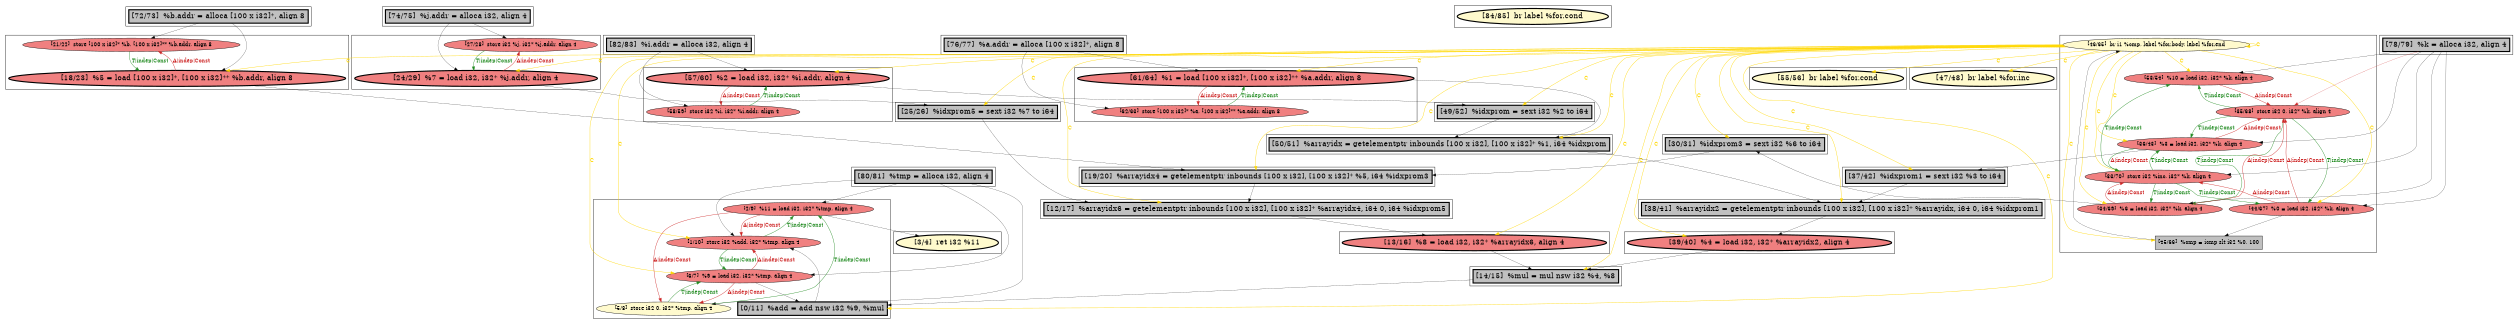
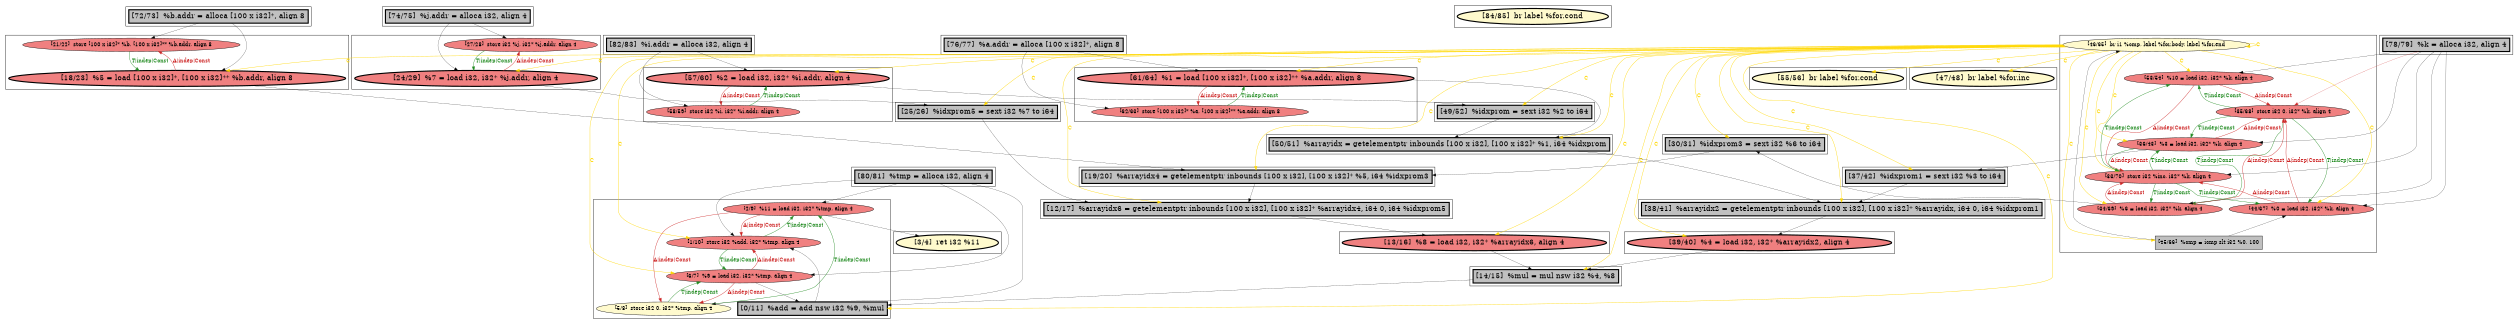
  digraph {
    node [fillcolor=lightcoral fontsize=20 penwidth=3.0 shape=ellipse style=filled]
    edge [color=black fontcolor=black penwidth=1.0 style=solid]
    n1 [fillcolor=grey label="[38/41]  %arrayidx2 = getelementptr inbounds [100 x i32], [100 x i32]* %arrayidx, i64 0, i64 %idxprom1" shape=rectangle]
    n2 [fillcolor=lemonchiffon label="[46/65]  br i1 %cmp, label %for.body, label %for.end" fontsize="" penwidth=""]
    n3 [label="[53/54]  %10 = load i32, i32* %k, align 4" fontsize="" penwidth=""]
    n4 [label="[35/68]  store i32 0, i32* %k, align 4" fontsize="" penwidth=""]
    n5 [label="[34/69]  %6 = load i32, i32* %k, align 4" fontsize="" penwidth=""]
    n6 [label="[44/67]  %0 = load i32, i32* %k, align 4" fontsize="" penwidth=""]
    n7 [label="[33/70]  store i32 %inc, i32* %k, align 4" fontsize="" penwidth=""]
    n8 [label="[36/43]  %3 = load i32, i32* %k, align 4" fontsize="" penwidth=""]
    n9 [fillcolor=grey label="[45/66]  %cmp = icmp slt i32 %0, 100" shape=rectangle fontsize="" penwidth=""]
    n10 [fillcolor=grey label="[49/52]  %idxprom = sext i32 %2 to i64" shape=rectangle]
    n11 [fillcolor=lemonchiffon label="[55/56]  br label %for.cond"]
    n12 [fillcolor=lemonchiffon label="[47/48]  br label %for.inc"]
    n13 [label="[57/60]  %2 = load i32, i32* %i.addr, align 4"]
    n14 [label="[58/59]  store i32 %i, i32* %i.addr, align 4" fontsize="" penwidth=""]
    n15 [fillcolor=grey label="[50/51]  %arrayidx = getelementptr inbounds [100 x i32], [100 x i32]* %1, i64 %idxprom" shape=rectangle]
    n16 [fillcolor=grey label="[80/81]  %tmp = alloca i32, align 4" shape=rectangle]
    n17 [fillcolor=grey label="[25/26]  %idxprom5 = sext i32 %7 to i64" shape=rectangle]
    n18 [label="[21/22]  store [100 x i32]* %b, [100 x i32]** %b.addr, align 8" fontsize="" penwidth=""]
    n19 [label="[18/23]  %5 = load [100 x i32]*, [100 x i32]** %b.addr, align 8"]
    n20 [fillcolor=grey label="[12/17]  %arrayidx6 = getelementptr inbounds [100 x i32], [100 x i32]* %arrayidx4, i64 0, i64 %idxprom5" shape=rectangle]
    n21 [label="[13/16]  %8 = load i32, i32* %arrayidx6, align 4"]
    n22 [fillcolor=grey label="[37/42]  %idxprom1 = sext i32 %3 to i64" shape=rectangle]
    n23 [label="[27/28]  store i32 %j, i32* %j.addr, align 4" fontsize="" penwidth=""]
    n24 [label="[24/29]  %7 = load i32, i32* %j.addr, align 4"]
    n25 [label="[2/9]  %11 = load i32, i32* %tmp, align 4" fontsize="" penwidth=""]
    n26 [label="[1/10]  store i32 %add, i32* %tmp, align 4" fontsize="" penwidth=""]
    n27 [label="[6/7]  %9 = load i32, i32* %tmp, align 4" fontsize="" penwidth=""]
    n28 [fillcolor=lemonchiffon label="[5/8]  store i32 0, i32* %tmp, align 4" fontsize="" penwidth=""]
    n29 [fillcolor=grey label="[0/11]  %add = add nsw i32 %9, %mul" shape=rectangle]
    n30 [label="[39/40]  %4 = load i32, i32* %arrayidx2, align 4"]
    n31 [fillcolor=grey label="[74/75]  %j.addr = alloca i32, align 4" shape=rectangle]
    n32 [fillcolor=grey label="[78/79]  %k = alloca i32, align 4" shape=rectangle]
    n33 [fillcolor=grey label="[19/20]  %arrayidx4 = getelementptr inbounds [100 x i32], [100 x i32]* %5, i64 %idxprom3" shape=rectangle]
    n34 [fillcolor=grey label="[14/15]  %mul = mul nsw i32 %4, %8" shape=rectangle]
    n35 [fillcolor=grey label="[72/73]  %b.addr = alloca [100 x i32]*, align 8" shape=rectangle]
    n36 [fillcolor=grey label="[82/83]  %i.addr = alloca i32, align 4" shape=rectangle]
    n37 [fillcolor=grey label="[30/31]  %idxprom3 = sext i32 %6 to i64" shape=rectangle]
    n38 [fillcolor=grey label="[76/77]  %a.addr = alloca [100 x i32]*, align 8" shape=rectangle]
    n39 [fillcolor=lemonchiffon label="[84/85]  br label %for.cond"]
    n40 [fillcolor=lemonchiffon label="[3/4]  ret i32 %11"]
    n41 [label="[61/64]  %1 = load [100 x i32]*, [100 x i32]** %a.addr, align 8"]
    n42 [label="[62/63]  store [100 x i32]* %a, [100 x i32]** %a.addr, align 8" fontsize="" penwidth=""]
    subgraph cluster_1 {
      n1
    }
    subgraph cluster_2 {
      n2
      n3
      n4
      n5
      n6
      n7
      n8
      n9
    }
    subgraph cluster_3 {
      n10
    }
    subgraph cluster_4 {
      n11
    }
    subgraph cluster_5 {
      n12
    }
    subgraph cluster_6 {
      n13
      n14
    }
    subgraph cluster_7 {
      n15
    }
    subgraph cluster_8 {
      n16
    }
    subgraph cluster_9 {
      n17
    }
    subgraph cluster_10 {
      n18
      n19
    }
    subgraph cluster_11 {
      n20
    }
    subgraph cluster_12 {
      n21
    }
    subgraph cluster_13 {
      n22
    }
    subgraph cluster_14 {
      n23
      n24
    }
    subgraph cluster_15 {
      n25
      n26
      n27
      n28
      n29
    }
    subgraph cluster_16 {
      n30
    }
    subgraph cluster_17 {
      n31
    }
    subgraph cluster_18 {
      n32
    }
    subgraph cluster_19 {
      n33
    }
    subgraph cluster_20 {
      n34
    }
    subgraph cluster_21 {
      n35
    }
    subgraph cluster_22 {
      n36
    }
    subgraph cluster_23 {
      n37
    }
    subgraph cluster_24 {
      n38
    }
    subgraph cluster_25 {
      n39
    }
    subgraph cluster_26 {
      n40
    }
    subgraph cluster_27 {
      n41
      n42
    }
    n1 -> n30 [penwidth=0.5]
    n2 -> n1 [color=gold fontcolor=gold label=C]
    n2 -> n2 [color=gold fontcolor=gold label=C]
    n2 -> n3 [color=gold fontcolor=gold label=C]
    n2 -> n5 [color=gold fontcolor=gold label=C]
    n2 -> n6 [color=gold fontcolor=gold label=C]
    n2 -> n7 [color=gold fontcolor=gold label=C]
    n2 -> n8 [color=gold fontcolor=gold label=C]
    n2 -> n9 [color=gold fontcolor=gold label=C]
    n2 -> n10 [color=gold fontcolor=gold label=C]
    n2 -> n11 [color=gold fontcolor=gold label=C]
    n2 -> n12 [color=gold fontcolor=gold label=C]
    n2 -> n13 [color=gold fontcolor=gold label=C]
    n2 -> n15 [color=gold fontcolor=gold label=C]
    n2 -> n17 [color=gold fontcolor=gold label=C]
    n2 -> n19 [color=gold fontcolor=gold label=C]
    n2 -> n20 [color=gold fontcolor=gold label=C]
    n2 -> n21 [color=gold fontcolor=gold label=C]
    n2 -> n22 [color=gold fontcolor=gold label=C]
    n2 -> n24 [color=gold fontcolor=gold label=C]
    n2 -> n26 [color=gold fontcolor=gold label=C]
    n2 -> n27 [color=gold fontcolor=gold label=C]
    n2 -> n29 [color=gold fontcolor=gold label=C]
    n2 -> n30 [color=gold fontcolor=gold label=C]
    n2 -> n33 [color=gold fontcolor=gold label=C]
    n2 -> n34 [color=gold fontcolor=gold label=C]
    n2 -> n37 [color=gold fontcolor=gold label=C]
    n2 -> n41 [color=gold fontcolor=gold label=C]
    n3 -> n4 [color=firebrick3 fontcolor=firebrick3 label="A|indep|Const"]
+   n3 -> n7 [color=firebrick3 fontcolor=firebrick3 label="A|indep|Const"]
    n4 -> n3 [color=forestgreen fontcolor=forestgreen label="T|indep|Const"]
    n4 -> n5 [color=forestgreen fontcolor=forestgreen label="T|indep|Const"]
    n4 -> n6 [color=forestgreen fontcolor=forestgreen label="T|indep|Const"]
    n4 -> n8 [color=forestgreen fontcolor=forestgreen label="T|indep|Const"]
    n5 -> n4 [color=firebrick3 fontcolor=firebrick3 label="A|indep|Const"]
    n5 -> n7 [color=firebrick3 fontcolor=firebrick3 label="A|indep|Const"]
    n5 -> n37 [penwidth=0.5]
    n6 -> n4 [color=firebrick3 fontcolor=firebrick3 label="A|indep|Const"]
    n6 -> n7 [color=firebrick3 fontcolor=firebrick3 label="A|indep|Const"]
-   n6 -> n9 [penwidth=0.5]
+   n9 -> n6 [penwidth=0.5]
    n7 -> n3 [color=forestgreen fontcolor=forestgreen label="T|indep|Const"]
    n7 -> n5 [color=forestgreen fontcolor=forestgreen label="T|indep|Const"]
    n7 -> n6 [color=forestgreen fontcolor=forestgreen label="T|indep|Const"]
    n7 -> n8 [color=forestgreen fontcolor=forestgreen label="T|indep|Const"]
    n8 -> n4 [color=firebrick3 fontcolor=firebrick3 label="A|indep|Const"]
    n8 -> n7 [color=forestgreen fontcolor=firebrick3 label="A|indep|Const"]
    n8 -> n22 [penwidth=0.5]
    n9 -> n2 [penwidth=0.5]
    n10 -> n15 [penwidth=0.5]
    n13 -> n10 [penwidth=0.5]
    n13 -> n14 [color=firebrick3 fontcolor=firebrick3 label="A|indep|Const"]
    n14 -> n13 [color=forestgreen fontcolor=forestgreen label="T|indep|Const"]
    n15 -> n1 [penwidth=0.5]
    n16 -> n25 [penwidth=0.5]
    n16 -> n26 [penwidth=0.5]
    n16 -> n27 [penwidth=0.5]
    n16 -> n28 [penwidth=0.5]
    n17 -> n20 [penwidth=0.5]
    n18 -> n19 [color=forestgreen fontcolor=forestgreen label="T|indep|Const"]
    n19 -> n18 [color=firebrick3 fontcolor=firebrick3 label="A|indep|Const"]
    n19 -> n33 [penwidth=0.5]
    n20 -> n21 [penwidth=0.5]
    n21 -> n34 [penwidth=0.5]
    n22 -> n1 [penwidth=0.5]
    n23 -> n24 [color=forestgreen fontcolor=forestgreen label="T|indep|Const"]
    n24 -> n17 [penwidth=0.5]
    n24 -> n23 [color=firebrick3 fontcolor=firebrick3 label="A|indep|Const"]
    n25 -> n26 [color=firebrick3 fontcolor=firebrick3 label="A|indep|Const"]
    n25 -> n28 [color=firebrick3 fontcolor=firebrick3 label="A|indep|Const"]
    n25 -> n40 [penwidth=0.5]
    n26 -> n25 [color=forestgreen fontcolor=forestgreen label="T|indep|Const"]
    n26 -> n27 [color=forestgreen fontcolor=forestgreen label="T|indep|Const"]
    n27 -> n26 [color=firebrick3 fontcolor=firebrick3 label="A|indep|Const"]
    n27 -> n28 [color=firebrick3 fontcolor=firebrick3 label="A|indep|Const"]
    n27 -> n29 [penwidth=0.5]
    n28 -> n25 [color=forestgreen fontcolor=forestgreen label="T|indep|Const"]
    n28 -> n27 [color=forestgreen fontcolor=forestgreen label="T|indep|Const"]
    n29 -> n26 [penwidth=0.5]
    n30 -> n34 [penwidth=0.5]
    n31 -> n23 [penwidth=0.5]
    n31 -> n24 [penwidth=0.5]
    n32 -> n3 [penwidth=0.5]
    n32 -> n4 [color=firebrick3 penwidth=0.5]
    n32 -> n5 [penwidth=0.5]
    n32 -> n6 [penwidth=0.5]
    n32 -> n7 [penwidth=0.5]
    n32 -> n8 [penwidth=0.5]
    n33 -> n20 [penwidth=0.5]
    n34 -> n29 [penwidth=0.5]
    n35 -> n18 [penwidth=0.5]
    n35 -> n19 [penwidth=0.5]
    n36 -> n13 [penwidth=0.5]
    n36 -> n14 [penwidth=0.5]
    n37 -> n33 [penwidth=0.5]
    n38 -> n41 [penwidth=0.5]
    n38 -> n42 [penwidth=0.5]
    n41 -> n15 [penwidth=0.5]
    n41 -> n42 [color=firebrick3 fontcolor=firebrick3 label="A|indep|Const"]
    n42 -> n41 [color=forestgreen fontcolor=forestgreen label="T|indep|Const"]
  }
